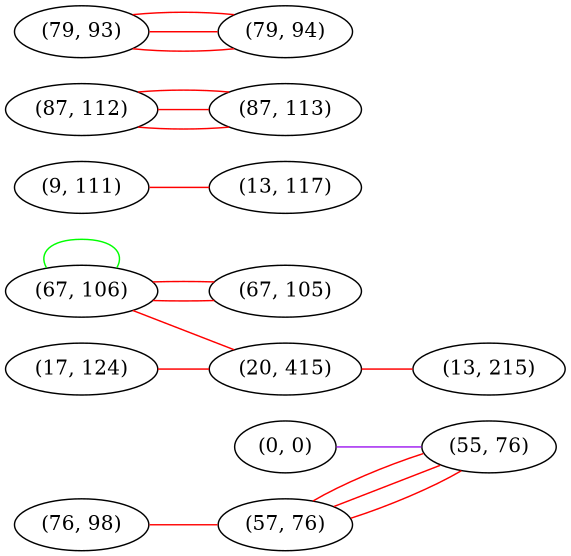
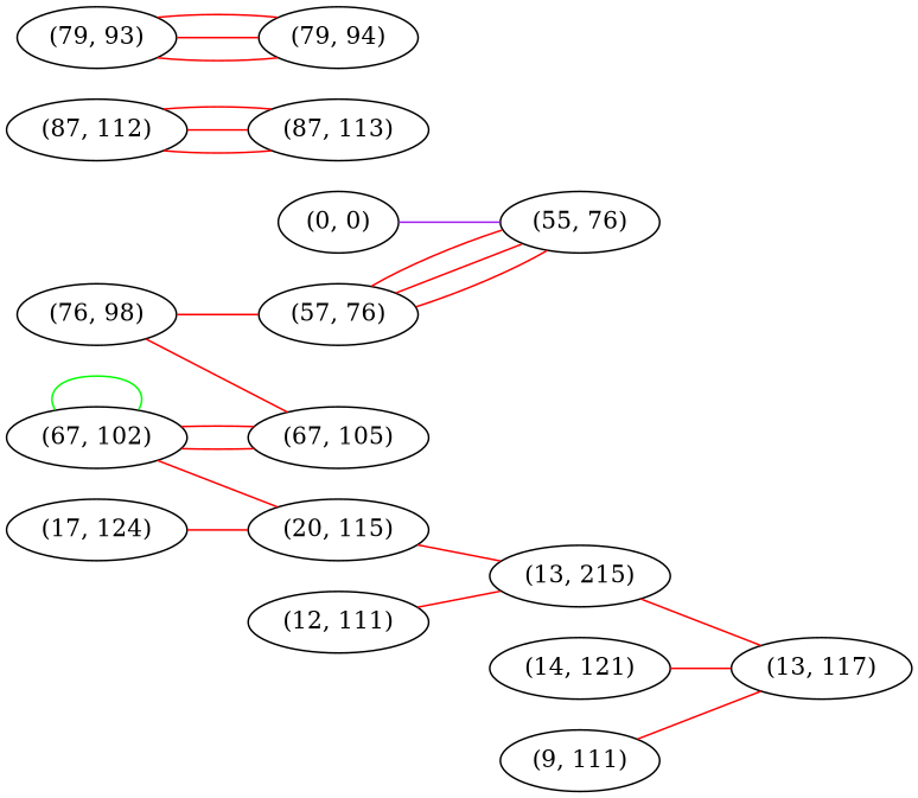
  graph {
    rankdir=LR
    edge [color=red weight=1]
    n1 [label="(57, 76)"]
    "(76, 98)"
    "(67, 105)"
    "(55, 76)"
    n5 [label="(13, 215)"]
+   "(12, 111)"
    "(13, 117)"
    "(0, 0)"
    "(87, 112)"
    "(87, 113)"
+   "(14, 121)"
    n12 [label="(9, 111)"]
-   "(67, 106)"
-   "(20, 115)" [label="(20, 415)"]
+   "(67, 106)" [label="(67, 102)"]
+   "(20, 115)"
    n15 [label="(17, 124)"]
    "(79, 93)"
    "(79, 94)"
    n1 -- "(55, 76)"
    n1 -- "(55, 76)"
    n1 -- "(55, 76)"
    "(76, 98)" -- n1
+   "(76, 98)" -- "(67, 105)"
+   n5 -- "(13, 117)"
+   "(12, 111)" -- n5
    "(0, 0)" -- "(55, 76)" [color=purple weight=4]
    "(87, 112)" -- "(87, 113)"
    "(87, 112)" -- "(87, 113)"
    "(87, 112)" -- "(87, 113)"
+   "(14, 121)" -- "(13, 117)"
    n12 -- "(13, 117)"
    "(67, 106)" -- "(67, 105)"
    "(67, 106)" -- "(67, 105)"
    "(67, 106)" -- "(67, 106)" [color=green weight=2]
    "(67, 106)" -- "(20, 115)"
    "(20, 115)" -- n5
    n15 -- "(20, 115)"
    "(79, 93)" -- "(79, 94)"
    "(79, 93)" -- "(79, 94)"
    "(79, 93)" -- "(79, 94)"
  }
